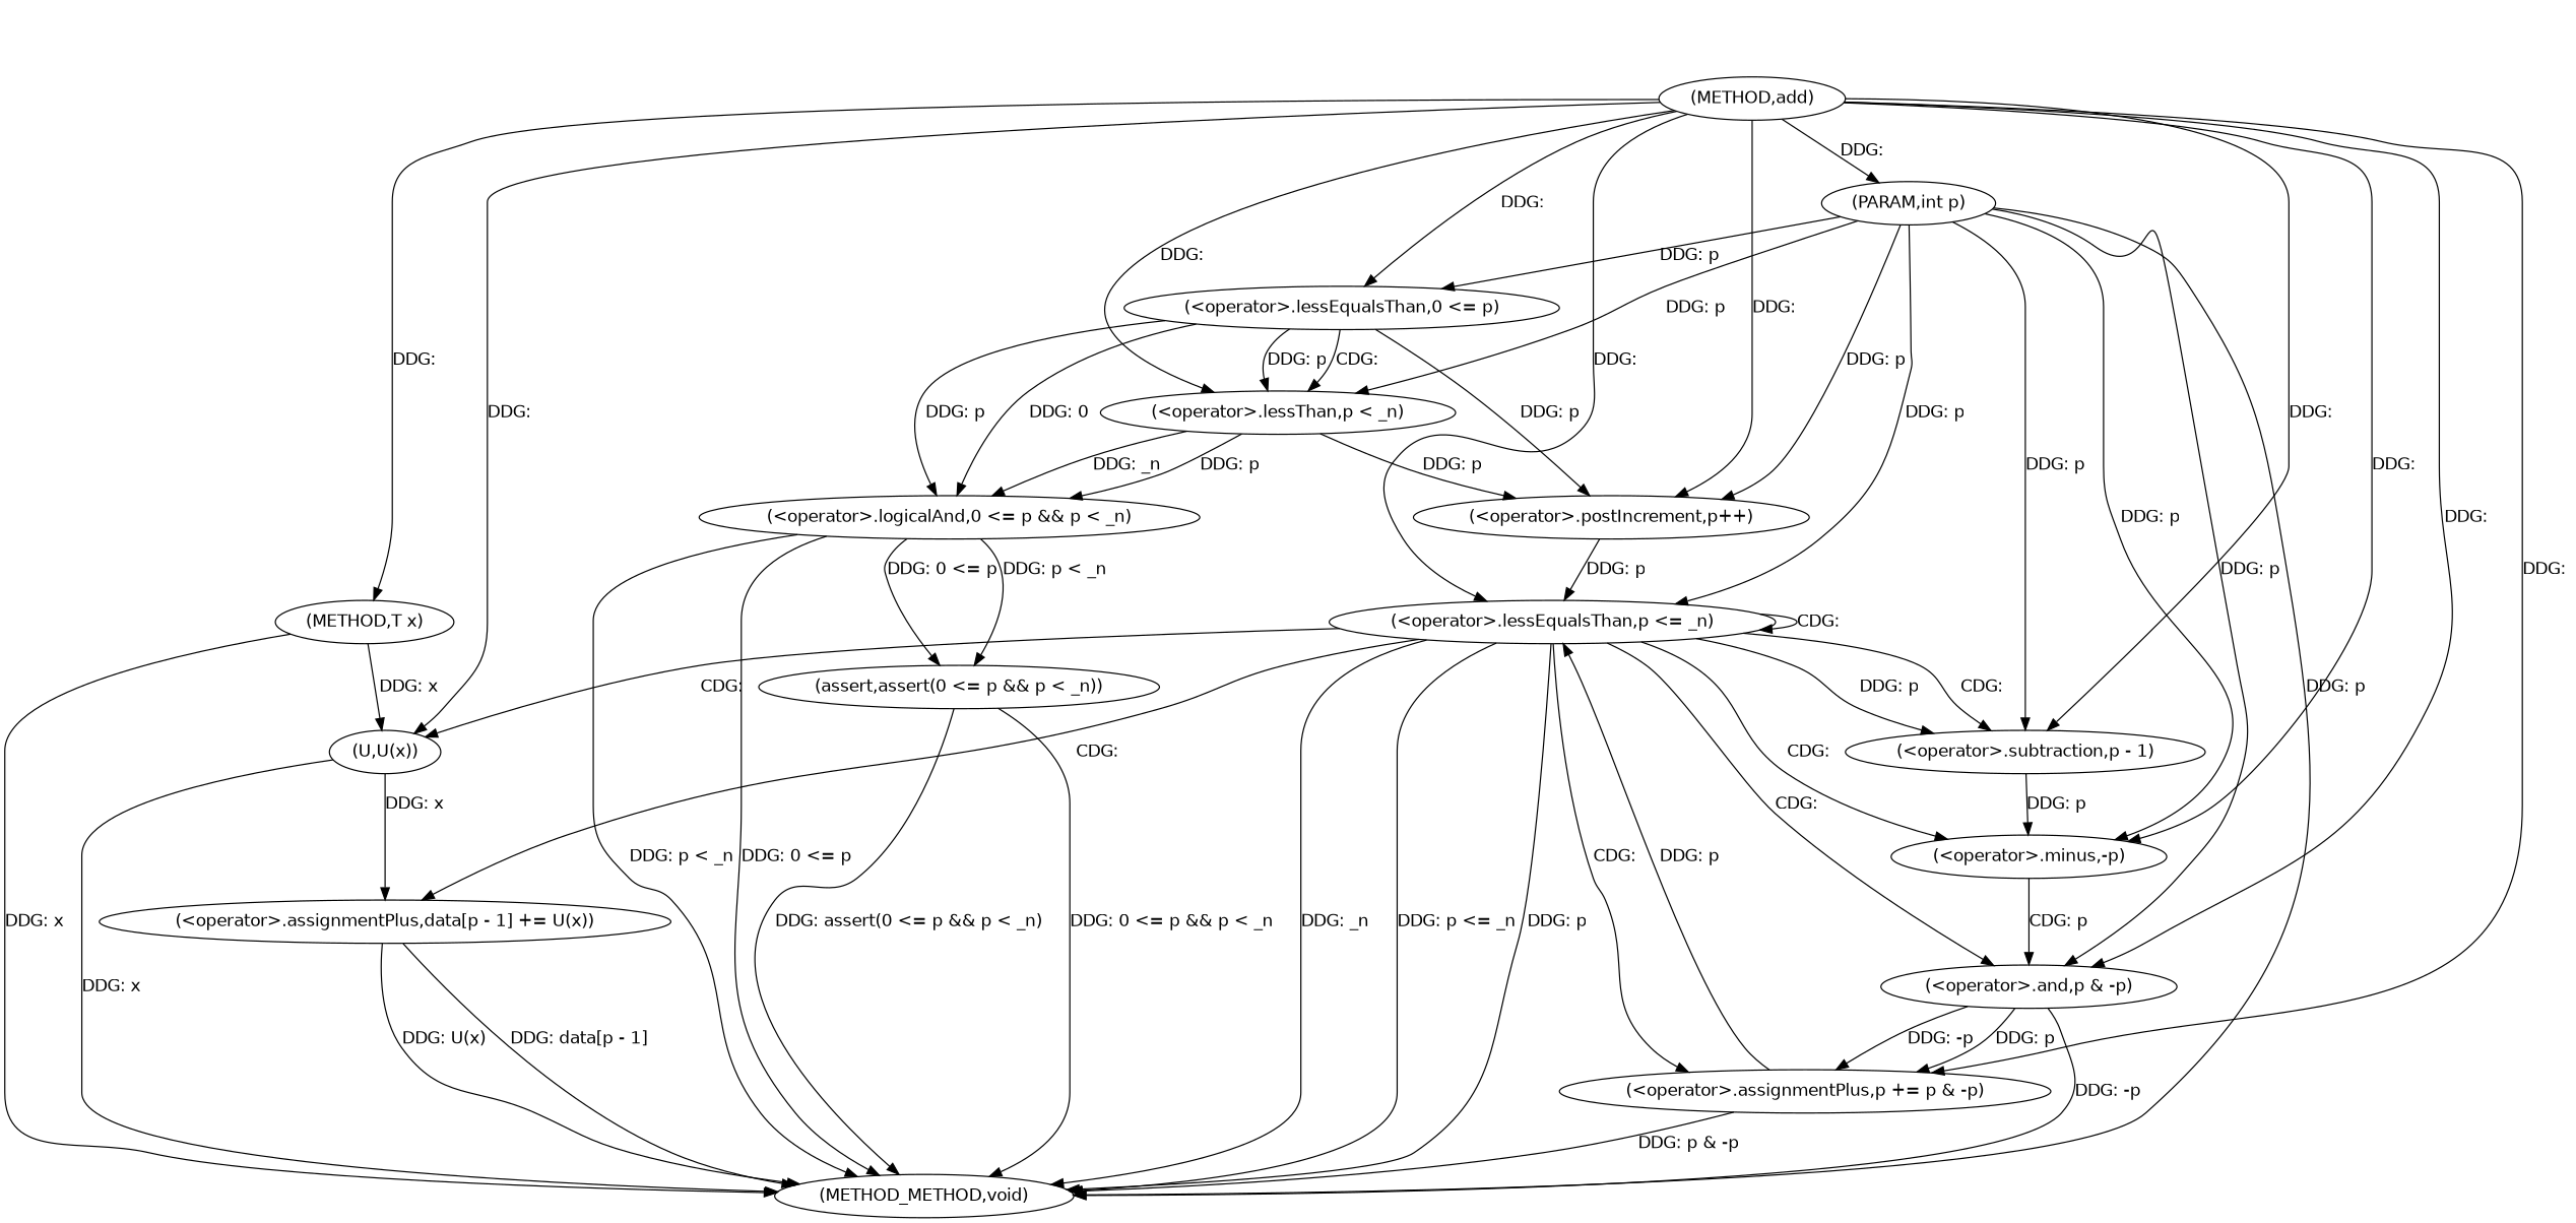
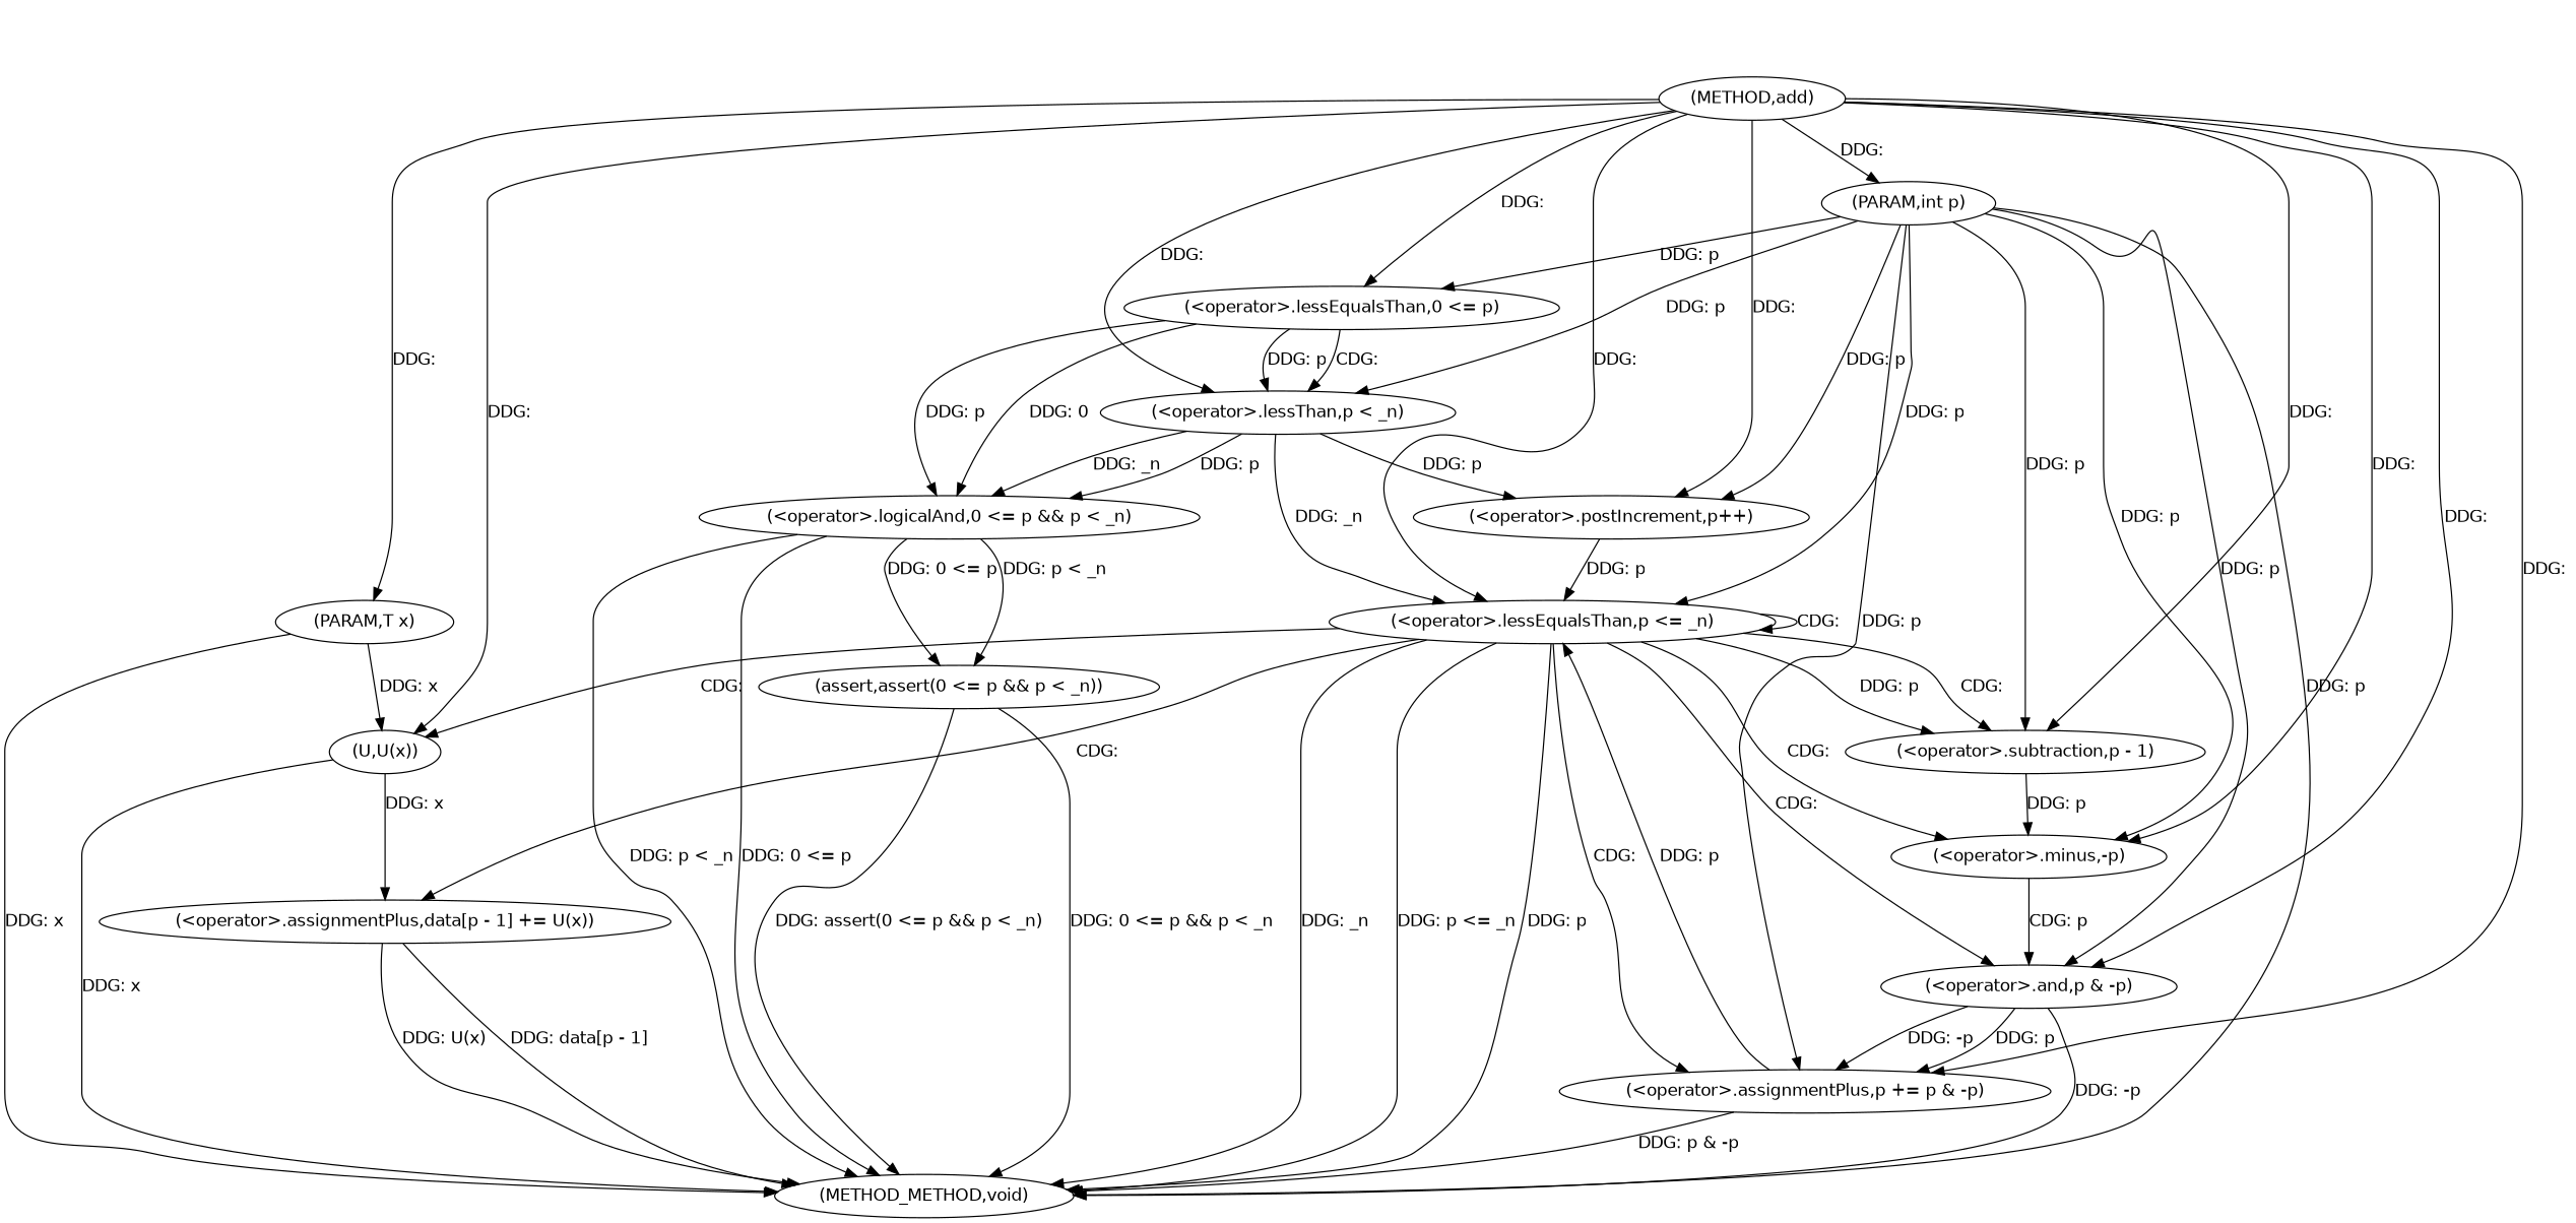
  digraph {
    fontname="DejaVu Sans"
    node [fontname="DejaVu Sans"]
    edge [fontname="DejaVu Sans"]
    n1 [label="(METHOD,add)"]
    n2 [label="(PARAM,int p)"]
-   n3 [label="(METHOD,T x)"]
+   n3 [label="(PARAM,T x)"]
    n4 [label="(<operator>.postIncrement,p++)"]
    n5 [label="(<operator>.lessEqualsThan,p <= _n)"]
    n6 [label="(<operator>.assignmentPlus,p += p & -p)"]
    n7 [label="(<operator>.lessEqualsThan,0 <= p)"]
    n8 [label="(<operator>.lessThan,p < _n)"]
    n9 [label="(U,U(x))"]
    n10 [label="(<operator>.and,p & -p)"]
    n11 [label="(<operator>.subtraction,p - 1)"]
    n12 [label="(<operator>.minus,-p)"]
    n13 [label="(METHOD_METHOD,void)"]
    n14 [label="(<operator>.assignmentPlus,data[p - 1] += U(x))"]
    n15 [label="(<operator>.logicalAnd,0 <= p && p < _n)"]
    n16 [label="(assert,assert(0 <= p && p < _n))"]
    n1 -> n2 [label="DDG: "]
    n1 -> n3 [label="DDG: "]
    n1 -> n4 [label="DDG: "]
    n1 -> n5 [label="DDG: "]
    n1 -> n6 [label="DDG: "]
    n1 -> n7 [label="DDG: "]
    n1 -> n8 [label="DDG: "]
    n1 -> n9 [label="DDG: "]
    n1 -> n10 [label="DDG: "]
    n1 -> n11 [label="DDG: "]
    n1 -> n12 [label="DDG: "]
    n2 -> n4 [label="DDG: p"]
    n2 -> n5 [label="DDG: p"]
+   n2 -> n6 [label="DDG: p"]
    n2 -> n7 [label="DDG: p"]
    n2 -> n8 [label="DDG: p"]
    n2 -> n10 [label="DDG: p"]
    n2 -> n11 [label="DDG: p"]
    n2 -> n12 [label="DDG: p"]
    n2 -> n13 [label="DDG: p"]
    n3 -> n9 [label="DDG: x"]
    n3 -> n13 [label="DDG: x"]
    n4 -> n5 [label="DDG: p"]
    n5 -> n5 [label="CDG: "]
    n5 -> n6 [label="CDG: "]
    n5 -> n9 [label="CDG: "]
    n5 -> n10 [label="CDG: "]
    n5 -> n11 [label="DDG: p"]
    n5 -> n11 [label="CDG: "]
    n5 -> n12 [label="CDG: "]
    n5 -> n13 [label="DDG: p"]
    n5 -> n13 [label="DDG: _n"]
    n5 -> n13 [label="DDG: p <= _n"]
    n5 -> n14 [label="CDG: "]
    n6 -> n5 [label="DDG: p"]
    n6 -> n13 [label="DDG: p & -p"]
-   n7 -> n4 [label="DDG: p"]
    n7 -> n8 [label="DDG: p"]
    n7 -> n8 [label="CDG: "]
    n7 -> n15 [label="DDG: 0"]
    n7 -> n15 [label="DDG: p"]
    n8 -> n4 [label="DDG: p"]
+   n8 -> n5 [label="DDG: _n"]
    n8 -> n15 [label="DDG: _n"]
    n8 -> n15 [label="DDG: p"]
    n9 -> n13 [label="DDG: x"]
    n9 -> n14 [label="DDG: x"]
    n10 -> n6 [label="DDG: -p"]
    n10 -> n6 [label="DDG: p"]
    n10 -> n13 [label="DDG: -p"]
    n11 -> n12 [label="DDG: p"]
    n12 -> n10 [label="CDG: p"]
    n14 -> n13 [label="DDG: data[p - 1]"]
    n14 -> n13 [label="DDG: U(x)"]
    n15 -> n13 [label="DDG: 0 <= p"]
    n15 -> n13 [label="DDG: p < _n"]
    n15 -> n16 [label="DDG: 0 <= p"]
    n15 -> n16 [label="DDG: p < _n"]
    n16 -> n13 [label="DDG: 0 <= p && p < _n"]
    n16 -> n13 [label="DDG: assert(0 <= p && p < _n)"]
  }
